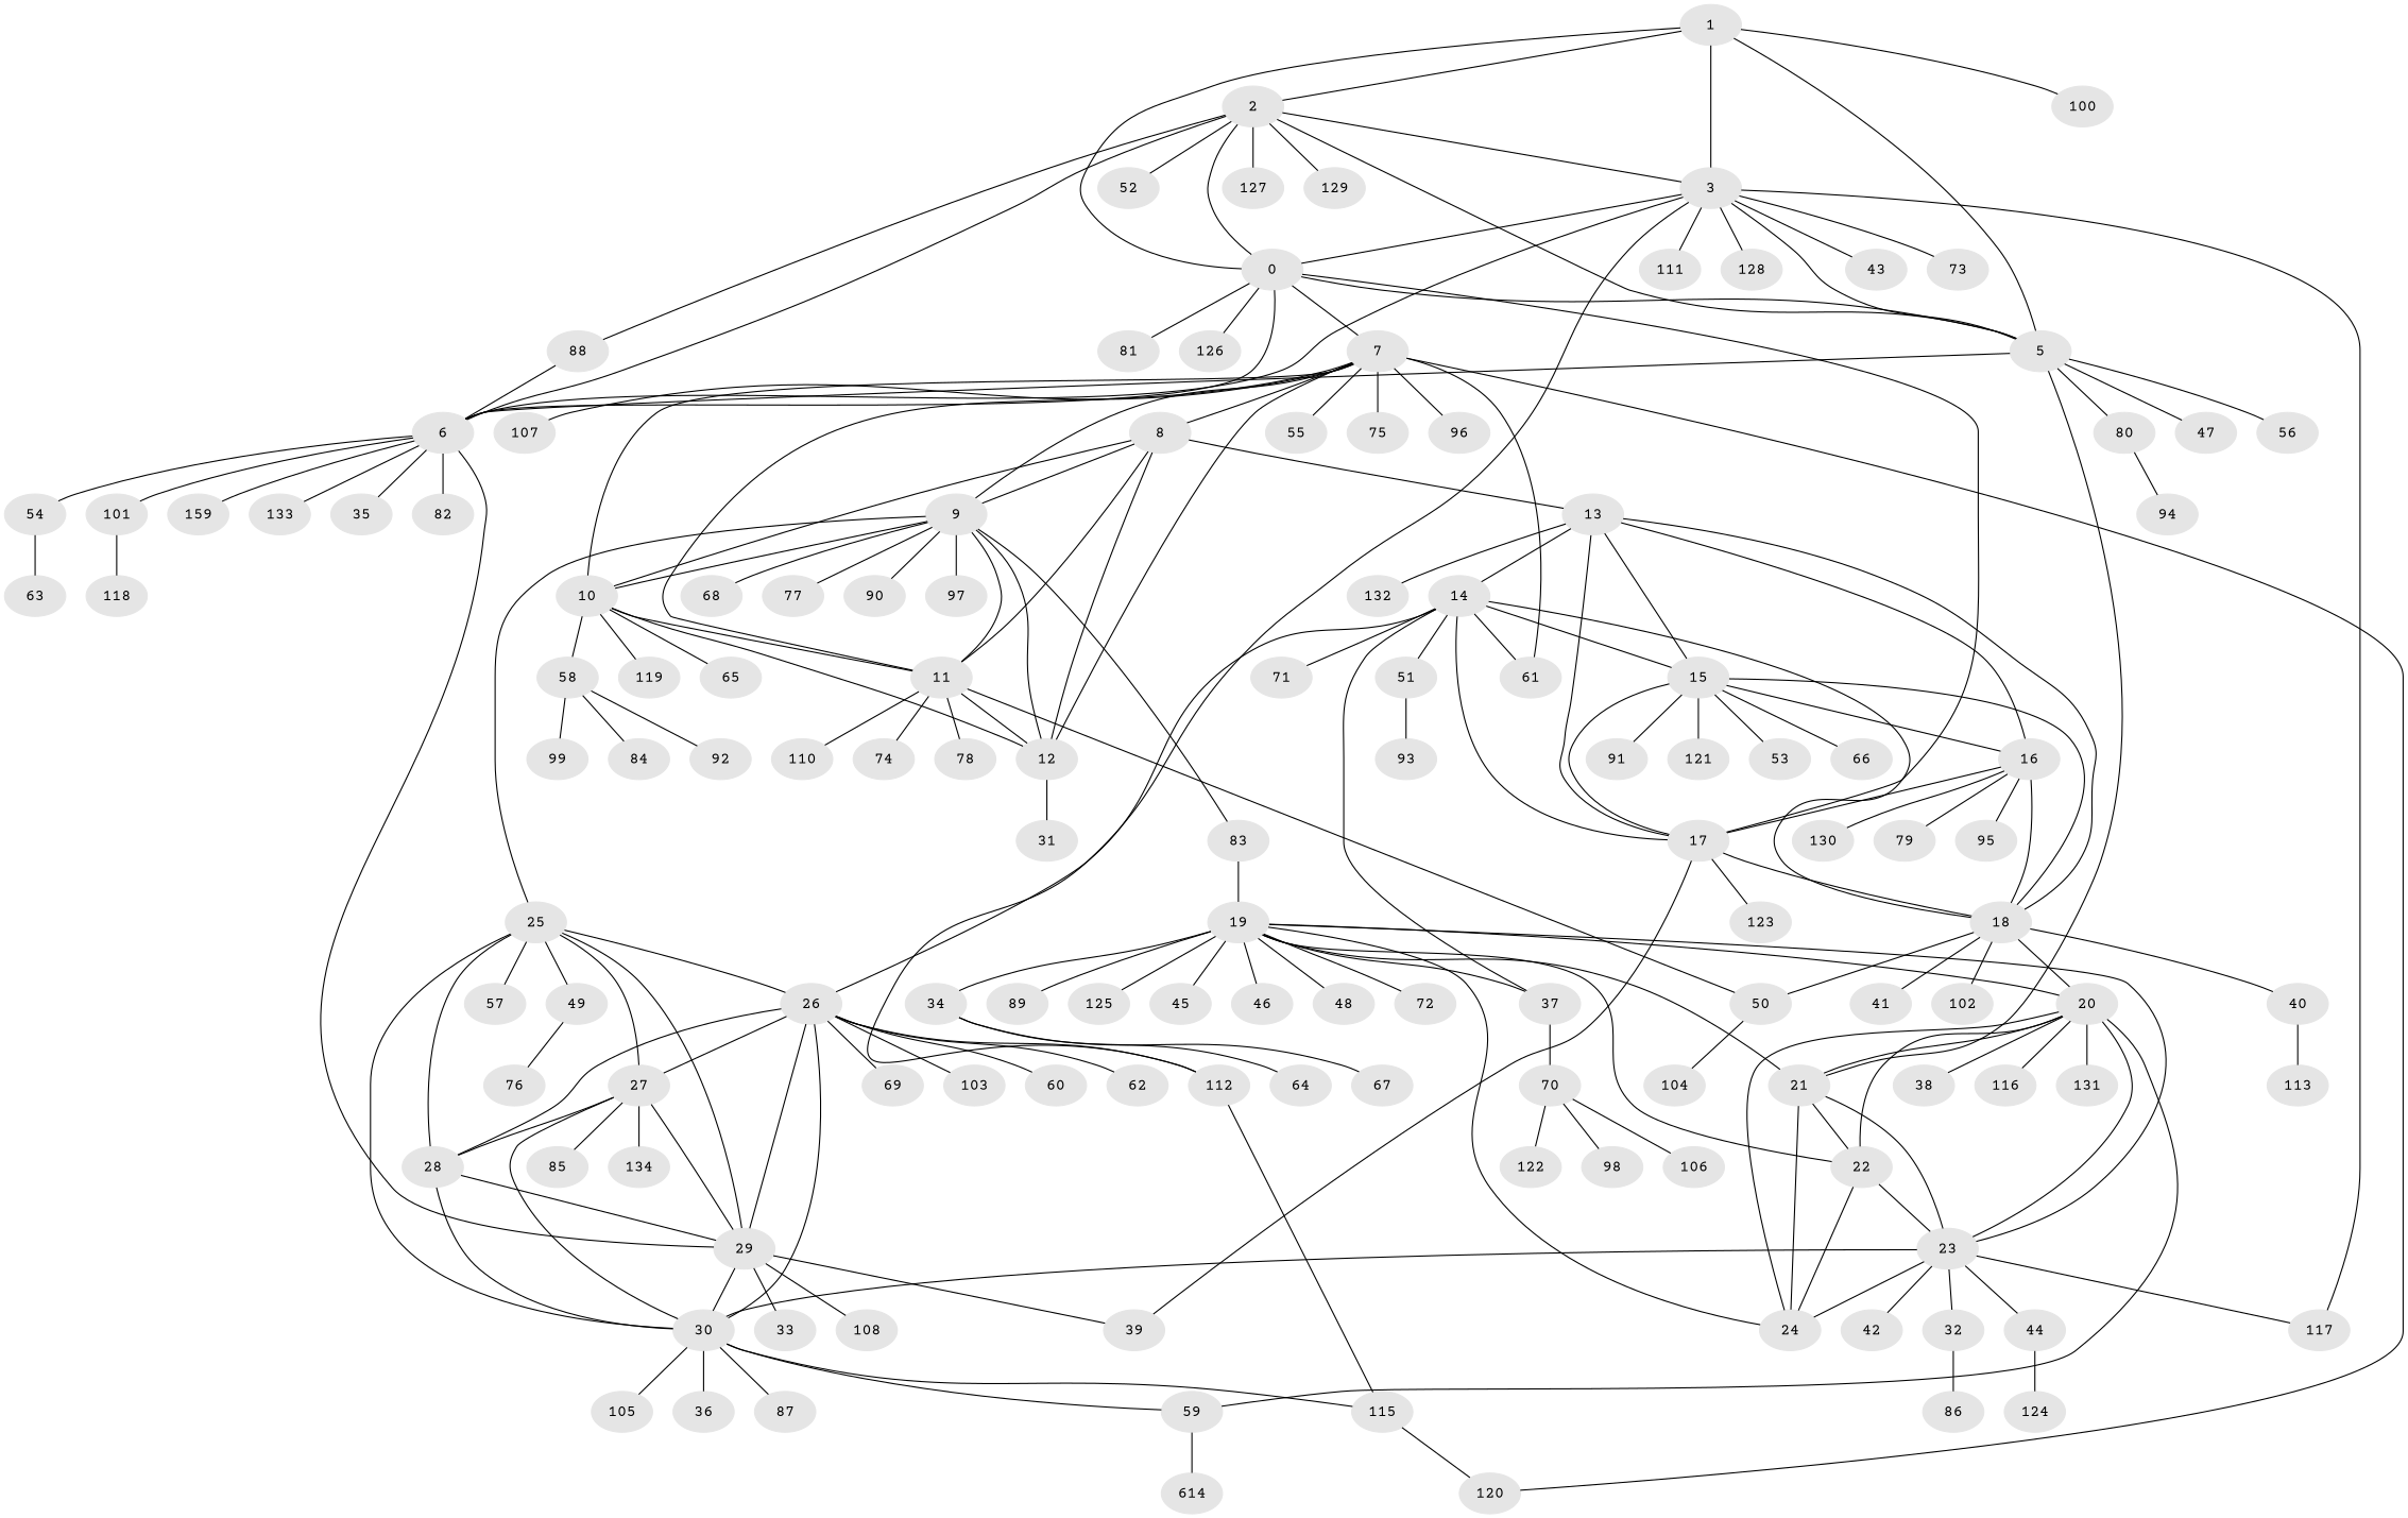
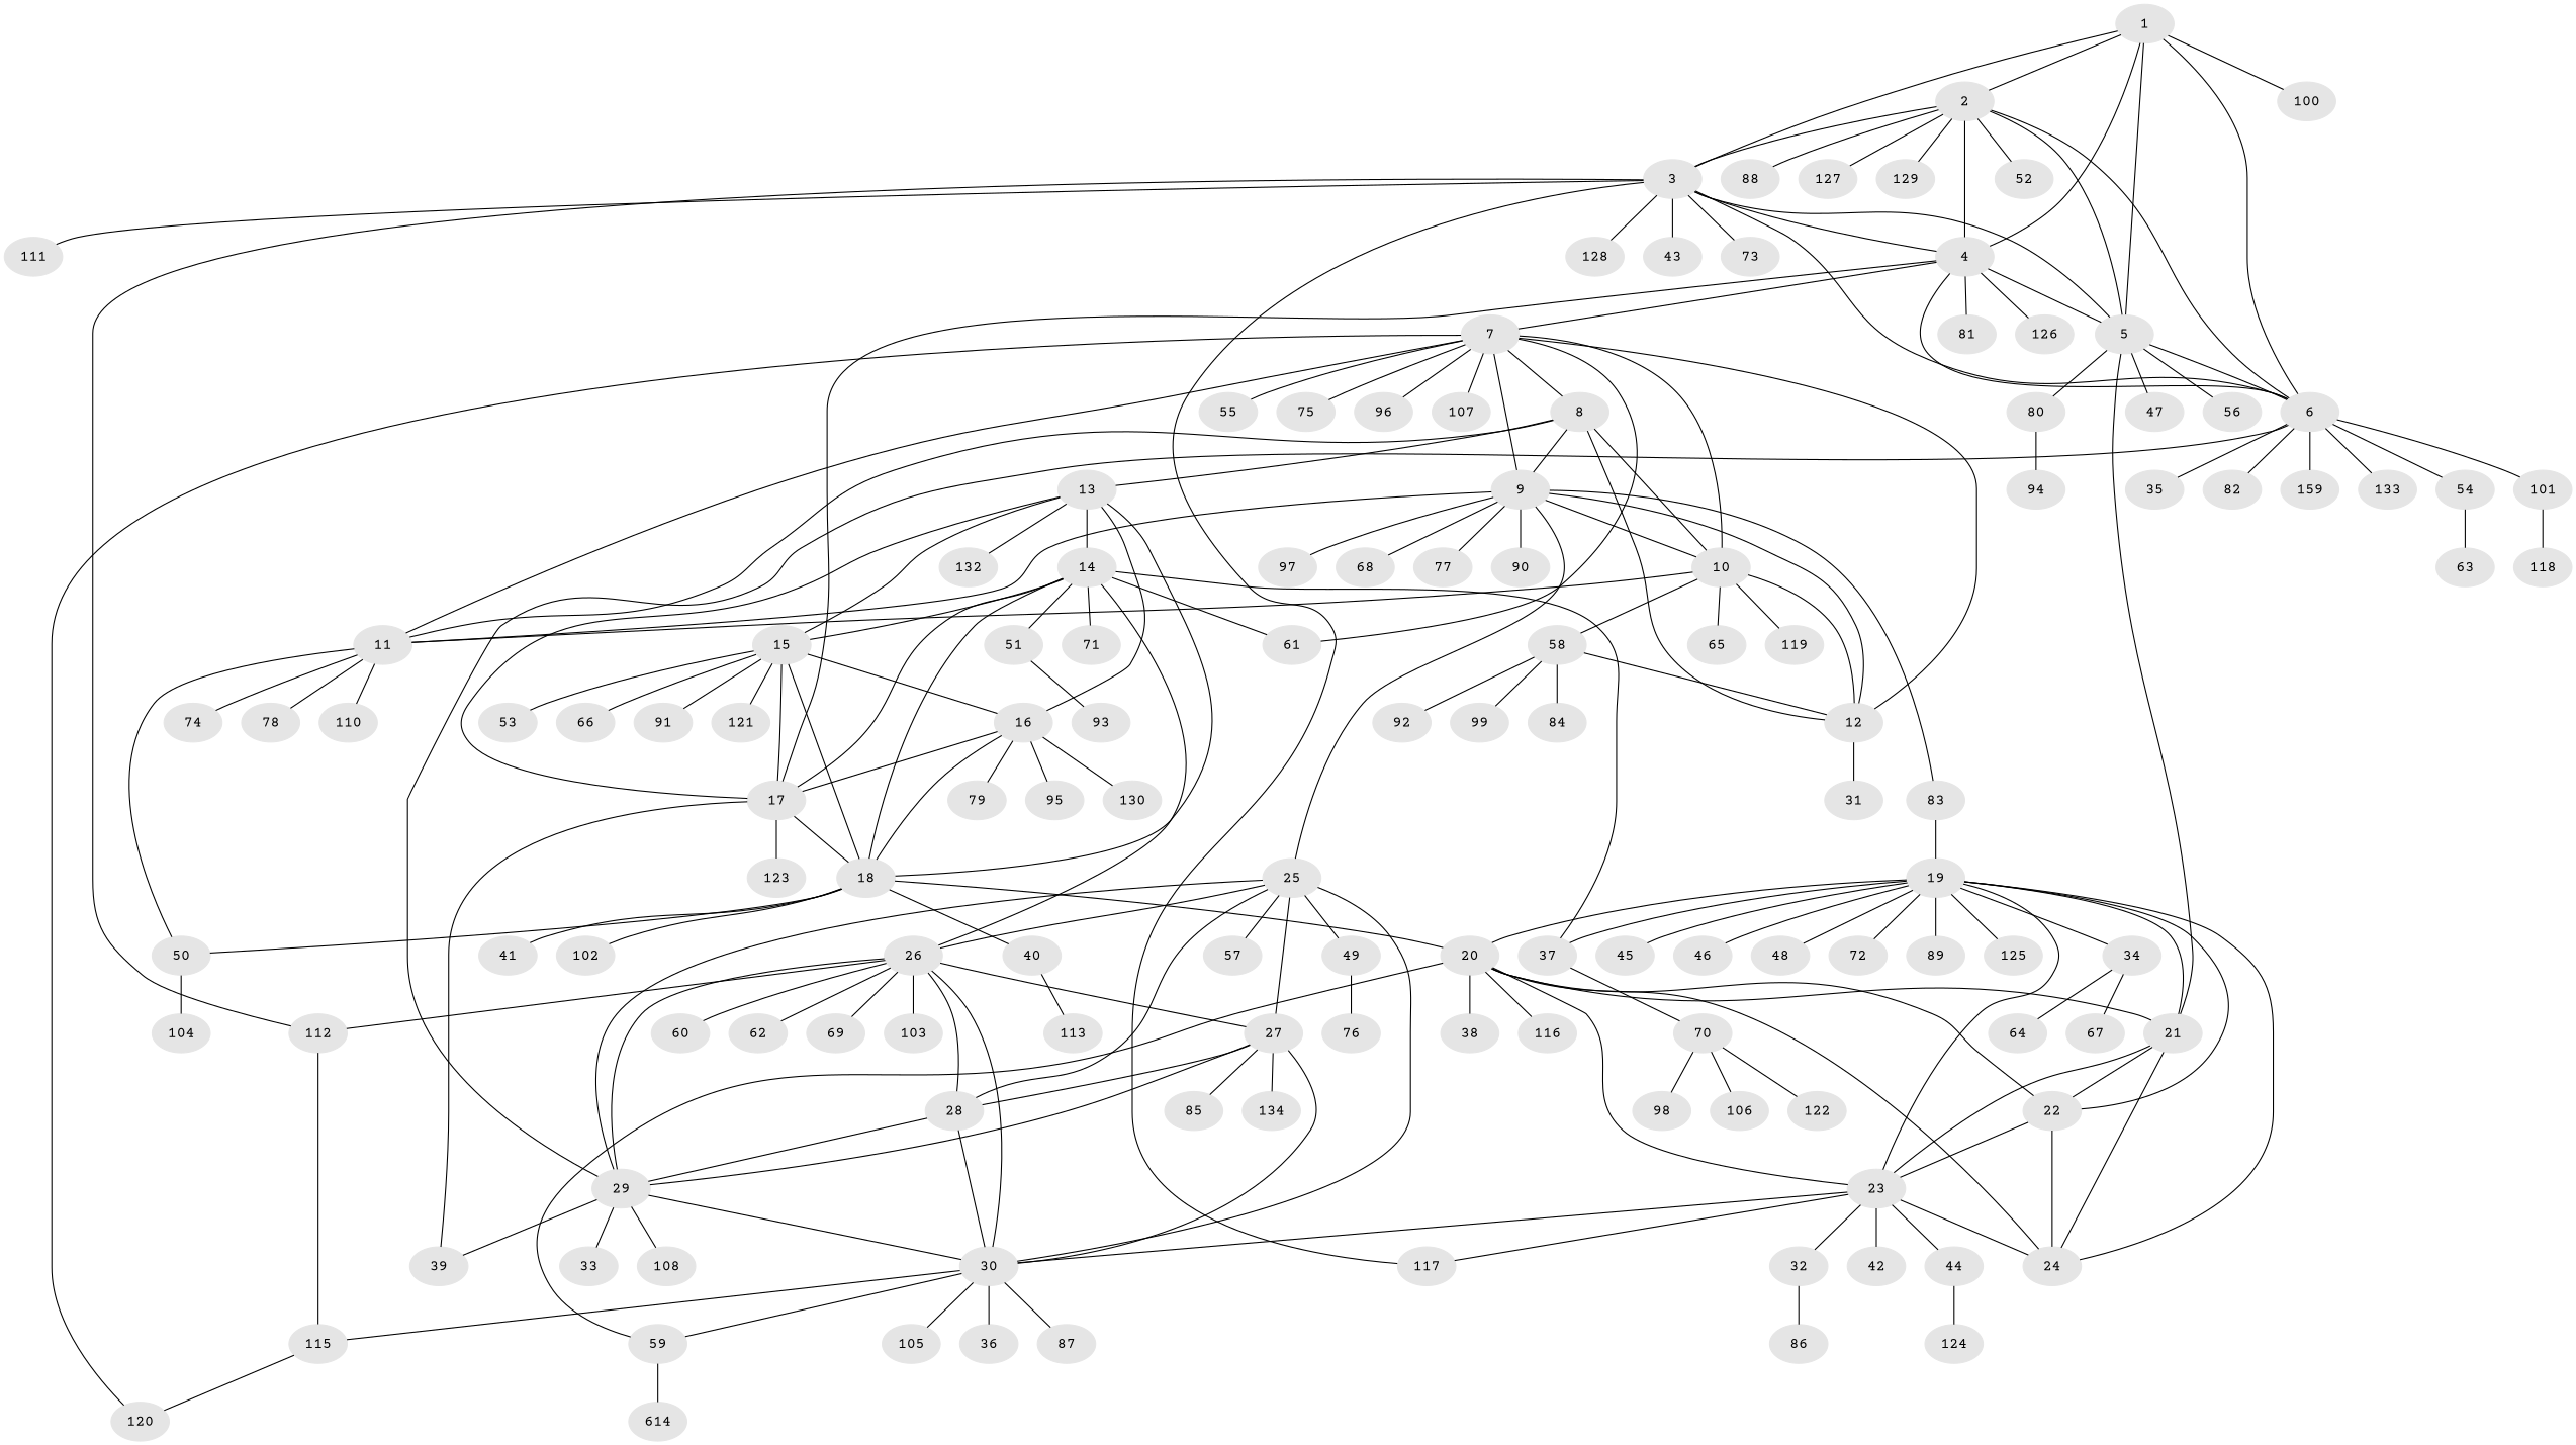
  graph {
    fontname="Courier Prime"
    node [color=gray90 fontname="Courier Prime" style=filled]
    edge [fontname="Courier Prime"]
    1
    2
    3
-   4 [label=0]
+   4
    5
    6
    100
    52
    88
    127
    129
    43
    73
    111
    112
    117
    128
    7
    17
    81
    126
    21
    47
    56
    80
    29
    35
    54
    82
    101
    n31 [label=159]
    133
    115
    8
    9
    10
    11
    12
    55
    61
    75
    96
    107
    120
    18
    39
    123
    22
    23
    24
    94
    30
    33
    108
    63
    118
    13
    25
    68
    77
    83
    90
    97
    58
    65
    119
    50
    74
    78
    110
    31
    14
    15
    16
    132
    19
    37
    20
    34
    45
    46
    48
    72
    89
    125
    26
    27
    28
    49
    57
    84
    92
    99
    104
    51
    71
    53
    66
    91
    121
    79
    95
    130
    40
    41
    102
    60
    62
    69
    103
    70
    93
    38
    59
    116
-   131
    113
    32
    42
    44
    64
    67
    n123 [label=614]
    36
    87
    105
    86
    124
    85
    134
    76
    98
    106
    122
    1 -- 2
    1 -- 3
    1 -- 4
    1 -- 5
-   88 -- 6
+   1 -- 6
    1 -- 100
    2 -- 3
    2 -- 4
    2 -- 5
    2 -- 6
    2 -- 52
    2 -- 88
    2 -- 127
    2 -- 129
    3 -- 4
    3 -- 5
    3 -- 6
    3 -- 43
    3 -- 73
    3 -- 111
    3 -- 112
    3 -- 117
    3 -- 128
    4 -- 5
    4 -- 6
    4 -- 7
    4 -- 17
    4 -- 81
    4 -- 126
    5 -- 6
    5 -- 21
    5 -- 47
    5 -- 56
    5 -- 80
    6 -- 29
    6 -- 35
    6 -- 54
    6 -- 82
    6 -- 101
    6 -- n31
    6 -- 133
    112 -- 115
    7 -- 8
    7 -- 9
    7 -- 10
    7 -- 11
    7 -- 12
    7 -- 55
    7 -- 61
    7 -- 75
    7 -- 96
    7 -- 107
    7 -- 120
    17 -- 18
    17 -- 39
    17 -- 123
    21 -- 22
    21 -- 23
    21 -- 24
    80 -- 94
    29 -- 39
    29 -- 30
    29 -- 33
    29 -- 108
    54 -- 63
    101 -- 118
    115 -- 120
    8 -- 9
    8 -- 10
    8 -- 11
    8 -- 12
    8 -- 13
    9 -- 10
    9 -- 11
    9 -- 12
    9 -- 25
    9 -- 68
    9 -- 77
    9 -- 83
    9 -- 90
    9 -- 97
    10 -- 11
    10 -- 12
    10 -- 58
    10 -- 65
    10 -- 119
-   11 -- 12
+   58 -- 12
    11 -- 50
    11 -- 74
    11 -- 78
    11 -- 110
    12 -- 31
    18 -- 50
    18 -- 20
    18 -- 40
    18 -- 41
    18 -- 102
    22 -- 23
    22 -- 24
    23 -- 117
    23 -- 24
    23 -- 30
    23 -- 32
    23 -- 42
    23 -- 44
    30 -- 115
    30 -- 59
    30 -- 36
    30 -- 87
    30 -- 105
    13 -- 17
    13 -- 18
    13 -- 14
    13 -- 15
    13 -- 16
    13 -- 132
    25 -- 29
    25 -- 30
    25 -- 26
    25 -- 27
    25 -- 28
    25 -- 49
    25 -- 57
    83 -- 19
    58 -- 84
    58 -- 92
    58 -- 99
    50 -- 104
    14 -- 17
    14 -- 61
    14 -- 18
    14 -- 15
    14 -- 37
    14 -- 26
    14 -- 51
    14 -- 71
    15 -- 17
    15 -- 18
    15 -- 16
    15 -- 53
    15 -- 66
    15 -- 91
    15 -- 121
    16 -- 17
    16 -- 18
    16 -- 79
    16 -- 95
    16 -- 130
    19 -- 21
    19 -- 22
    19 -- 23
    19 -- 24
    19 -- 37
    19 -- 20
    19 -- 34
    19 -- 45
    19 -- 46
    19 -- 48
    19 -- 72
    19 -- 89
    19 -- 125
    37 -- 70
    20 -- 21
    20 -- 22
    20 -- 23
    20 -- 24
    20 -- 38
    20 -- 59
    20 -- 116
-   20 -- 131
    34 -- 64
    34 -- 67
    26 -- 112
    26 -- 29
    26 -- 30
    26 -- 27
    26 -- 28
    26 -- 60
    26 -- 62
    26 -- 69
    26 -- 103
    27 -- 29
    27 -- 30
    27 -- 28
    27 -- 85
    27 -- 134
    28 -- 29
    28 -- 30
    49 -- 76
    51 -- 93
    40 -- 113
    70 -- 98
    70 -- 106
    70 -- 122
    59 -- n123
    32 -- 86
    44 -- 124
  }
